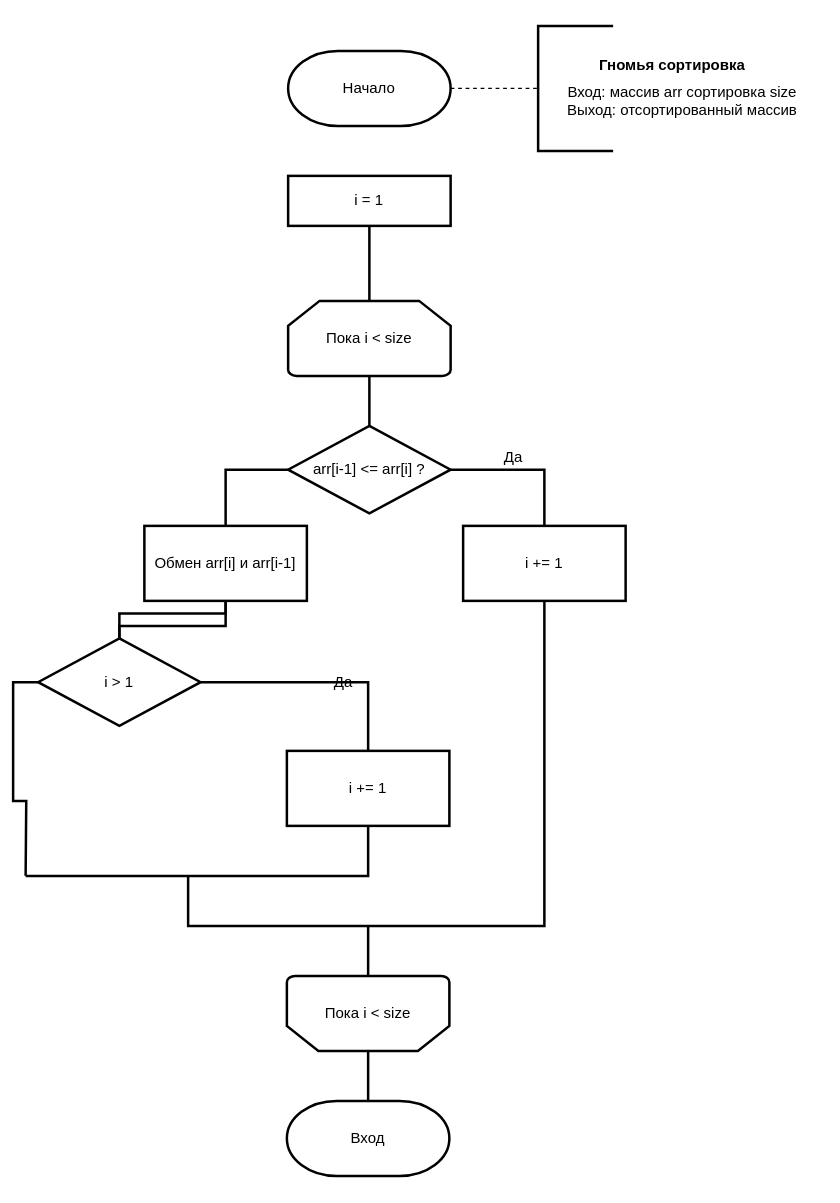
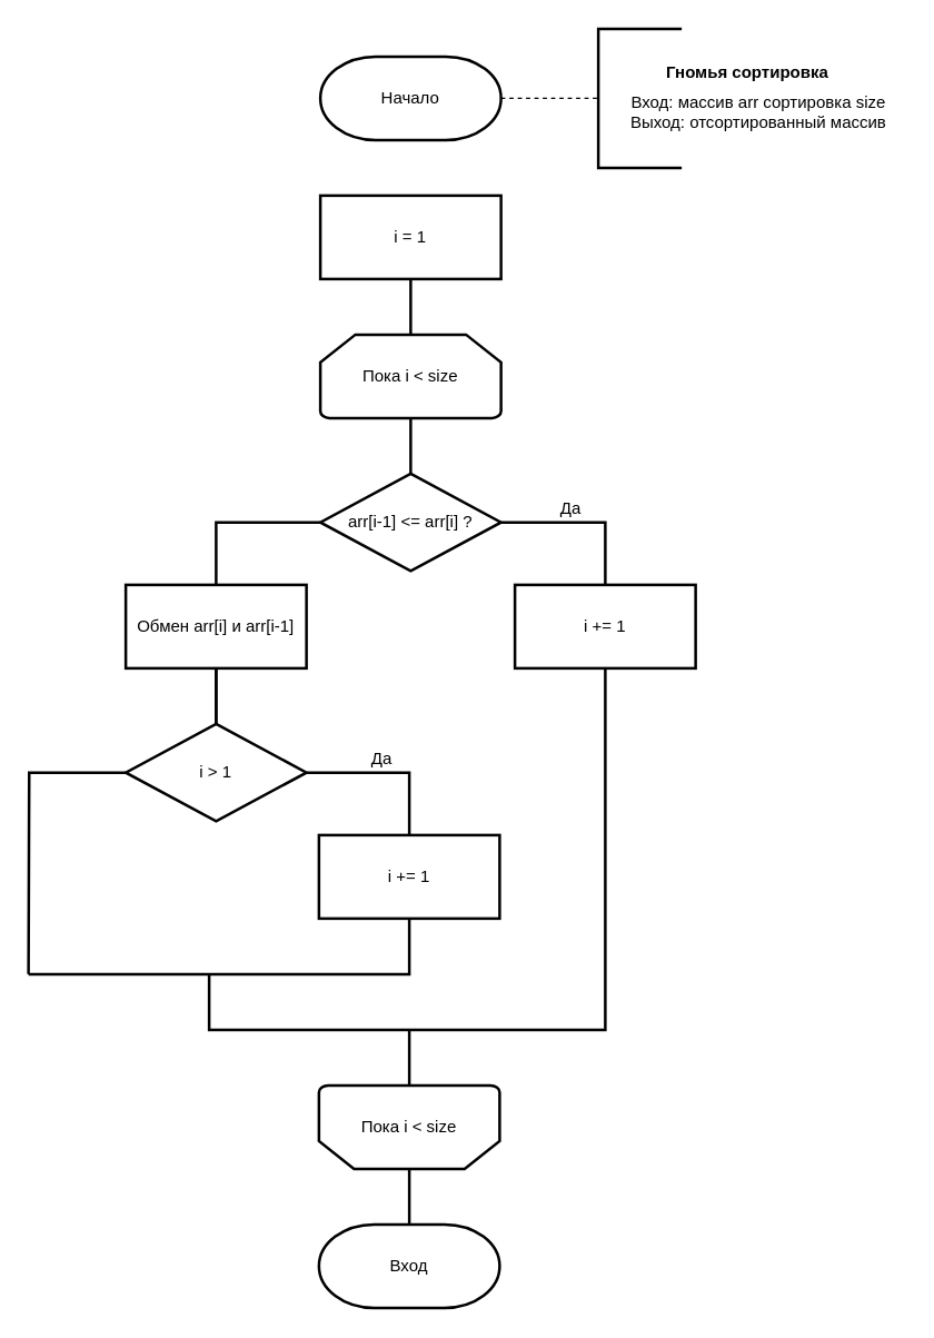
  <mxCell id="0" />
  <mxCell id="1" parent="0" />
  <mxCell id="2" style="edgeStyle=orthogonalEdgeStyle;rounded=0;orthogonalLoop=1;jettySize=auto;html=1;exitX=1;exitY=0.5;exitDx=0;exitDy=0;exitPerimeter=0;entryX=0;entryY=0.5;entryDx=0;entryDy=0;entryPerimeter=0;strokeWidth=1;startArrow=none;startFill=0;endArrow=none;endFill=0;dashed=1;" parent="1" source="3" target="25" edge="1"><mxGeometry relative="1" as="geometry" /></mxCell>
  <mxCell id="3" value="Начало" style="strokeWidth=2;html=1;shape=mxgraph.flowchart.terminator;whiteSpace=wrap;" parent="1" vertex="1"><mxGeometry x="230" y="40" width="130" height="60" as="geometry" /></mxCell>
  <mxCell id="4" style="edgeStyle=orthogonalEdgeStyle;rounded=0;orthogonalLoop=1;jettySize=auto;html=1;exitX=0.5;exitY=1;exitDx=0;exitDy=0;entryX=0.5;entryY=0;entryDx=0;entryDy=0;entryPerimeter=0;strokeWidth=2;endArrow=none;endFill=0;" parent="1" source="5" target="7" edge="1"><mxGeometry relative="1" as="geometry" /></mxCell>
- <mxCell id="5" value="i = 1" style="rounded=0;whiteSpace=wrap;html=1;strokeWidth=2;" parent="1" vertex="1"><mxGeometry x="230" y="140" width="130" height="40" as="geometry" /></mxCell>
+ <mxCell id="5" value="i = 1" style="rounded=0;whiteSpace=wrap;html=1;strokeWidth=2;" parent="1" vertex="1"><mxGeometry x="230" y="140" width="130" height="60" as="geometry" /></mxCell>
  <mxCell id="6" style="edgeStyle=orthogonalEdgeStyle;rounded=0;orthogonalLoop=1;jettySize=auto;html=1;exitX=0.5;exitY=1;exitDx=0;exitDy=0;exitPerimeter=0;entryX=0.5;entryY=0;entryDx=0;entryDy=0;entryPerimeter=0;strokeWidth=2;endArrow=none;endFill=0;" parent="1" source="7" target="10" edge="1"><mxGeometry relative="1" as="geometry" /></mxCell>
  <mxCell id="7" value="Пока i &amp;lt; size" style="strokeWidth=2;html=1;shape=mxgraph.flowchart.loop_limit;whiteSpace=wrap;" parent="1" vertex="1"><mxGeometry x="230" y="240" width="130" height="60" as="geometry" /></mxCell>
  <mxCell id="8" style="edgeStyle=orthogonalEdgeStyle;rounded=0;orthogonalLoop=1;jettySize=auto;html=1;exitX=0;exitY=0.5;exitDx=0;exitDy=0;exitPerimeter=0;entryX=0.5;entryY=0;entryDx=0;entryDy=0;strokeWidth=2;endArrow=none;endFill=0;" parent="1" source="10" target="14" edge="1"><mxGeometry relative="1" as="geometry" /></mxCell>
  <mxCell id="9" style="edgeStyle=orthogonalEdgeStyle;rounded=0;orthogonalLoop=1;jettySize=auto;html=1;exitX=1;exitY=0.5;exitDx=0;exitDy=0;exitPerimeter=0;entryX=0.5;entryY=0;entryDx=0;entryDy=0;strokeWidth=2;endArrow=none;endFill=0;" parent="1" source="10" target="12" edge="1"><mxGeometry relative="1" as="geometry" /></mxCell>
  <mxCell id="10" value="arr[i-1] &amp;lt;= arr[i] ?" style="strokeWidth=2;html=1;shape=mxgraph.flowchart.decision;whiteSpace=wrap;" parent="1" vertex="1"><mxGeometry x="230" y="340" width="130" height="70" as="geometry" /></mxCell>
  <mxCell id="11" style="edgeStyle=orthogonalEdgeStyle;rounded=0;orthogonalLoop=1;jettySize=auto;html=1;exitX=0.5;exitY=1;exitDx=0;exitDy=0;strokeWidth=2;endArrow=none;endFill=0;" parent="1" source="12" edge="1"><mxGeometry relative="1" as="geometry"><mxPoint x="150" y="700" as="targetPoint" /><Array as="points"><mxPoint x="435" y="740" /><mxPoint x="150" y="740" /></Array></mxGeometry></mxCell>
  <mxCell id="12" value="i += 1" style="rounded=0;whiteSpace=wrap;html=1;strokeWidth=2;" parent="1" vertex="1"><mxGeometry x="370" y="420" width="130" height="60" as="geometry" /></mxCell>
  <mxCell id="13" style="edgeStyle=orthogonalEdgeStyle;rounded=0;orthogonalLoop=1;jettySize=auto;html=1;exitX=0.5;exitY=1;exitDx=0;exitDy=0;entryX=0.5;entryY=0;entryDx=0;entryDy=0;entryPerimeter=0;strokeWidth=2;endArrow=none;endFill=0;" parent="1" source="14" target="18" edge="1"><mxGeometry relative="1" as="geometry" /></mxCell>
- <mxCell id="14" value="Обмен arr[i] и arr[i-1]" style="rounded=0;whiteSpace=wrap;html=1;strokeWidth=2;" parent="1" vertex="1"><mxGeometry x="115" y="420" width="130" height="60" as="geometry" /></mxCell>
+ <mxCell id="14" value="Обмен arr[i] и arr[i-1]" style="rounded=0;whiteSpace=wrap;html=1;strokeWidth=2;" parent="1" vertex="1"><mxGeometry x="90" y="420" width="130" height="60" as="geometry" /></mxCell>
  <mxCell id="15" style="edgeStyle=orthogonalEdgeStyle;rounded=0;orthogonalLoop=1;jettySize=auto;html=1;exitX=1;exitY=0.5;exitDx=0;exitDy=0;exitPerimeter=0;entryX=0.5;entryY=0;entryDx=0;entryDy=0;strokeWidth=2;endArrow=none;endFill=0;" parent="1" source="18" target="20" edge="1"><mxGeometry relative="1" as="geometry" /></mxCell>
  <mxCell id="16" style="edgeStyle=orthogonalEdgeStyle;rounded=0;orthogonalLoop=1;jettySize=auto;html=1;exitX=0;exitY=0.5;exitDx=0;exitDy=0;exitPerimeter=0;strokeWidth=2;endArrow=none;endFill=0;" parent="1" source="18" edge="1"><mxGeometry relative="1" as="geometry"><mxPoint x="20" y="700" as="targetPoint" /></mxGeometry></mxCell>
  <mxCell id="17" value="" style="edgeStyle=orthogonalEdgeStyle;rounded=0;orthogonalLoop=1;jettySize=auto;html=1;strokeWidth=2;startArrow=none;startFill=0;endArrow=none;endFill=0;" parent="1" source="18" target="14" edge="1"><mxGeometry relative="1" as="geometry" /></mxCell>
- <mxCell id="18" value="i &amp;gt; 1" style="strokeWidth=2;html=1;shape=mxgraph.flowchart.decision;whiteSpace=wrap;" parent="1" vertex="1"><mxGeometry x="30" y="510" width="130" height="70" as="geometry" /></mxCell>
+ <mxCell id="18" value="i &amp;gt; 1" style="strokeWidth=2;html=1;shape=mxgraph.flowchart.decision;whiteSpace=wrap;" parent="1" vertex="1"><mxGeometry x="90" y="520" width="130" height="70" as="geometry" /></mxCell>
  <mxCell id="19" style="edgeStyle=orthogonalEdgeStyle;rounded=0;orthogonalLoop=1;jettySize=auto;html=1;exitX=0.5;exitY=1;exitDx=0;exitDy=0;strokeWidth=2;endArrow=none;endFill=0;" parent="1" source="20" edge="1"><mxGeometry relative="1" as="geometry"><mxPoint x="20" y="700" as="targetPoint" /><Array as="points"><mxPoint x="294" y="700" /><mxPoint x="160" y="700" /></Array></mxGeometry></mxCell>
  <mxCell id="20" value="i += 1" style="rounded=0;whiteSpace=wrap;html=1;strokeWidth=2;" parent="1" vertex="1"><mxGeometry x="229" y="600" width="130" height="60" as="geometry" /></mxCell>
  <mxCell id="21" style="edgeStyle=orthogonalEdgeStyle;rounded=0;orthogonalLoop=1;jettySize=auto;html=1;exitX=0.5;exitY=1;exitDx=0;exitDy=0;exitPerimeter=0;strokeWidth=2;endArrow=none;endFill=0;startArrow=none;startFill=0;" parent="1" source="22" edge="1"><mxGeometry relative="1" as="geometry"><mxPoint x="294" y="740" as="targetPoint" /></mxGeometry></mxCell>
  <mxCell id="22" value="Пока i &amp;lt; size" style="strokeWidth=2;html=1;shape=mxgraph.flowchart.loop_limit;whiteSpace=wrap;direction=west;" parent="1" vertex="1"><mxGeometry x="229" y="780" width="130" height="60" as="geometry" /></mxCell>
  <mxCell id="23" style="edgeStyle=orthogonalEdgeStyle;rounded=0;orthogonalLoop=1;jettySize=auto;html=1;exitX=0.5;exitY=0;exitDx=0;exitDy=0;exitPerimeter=0;entryX=0.5;entryY=0;entryDx=0;entryDy=0;entryPerimeter=0;strokeWidth=2;endArrow=none;endFill=0;" parent="1" source="24" target="22" edge="1"><mxGeometry relative="1" as="geometry" /></mxCell>
  <mxCell id="24" value="Вход" style="strokeWidth=2;html=1;shape=mxgraph.flowchart.terminator;whiteSpace=wrap;" parent="1" vertex="1"><mxGeometry x="229" y="880" width="130" height="60" as="geometry" /></mxCell>
  <mxCell id="25" value="" style="strokeWidth=2;html=1;shape=mxgraph.flowchart.annotation_1;align=left;pointerEvents=1;" parent="1" vertex="1"><mxGeometry x="430" y="20" width="60" height="100" as="geometry" /></mxCell>
  <mxCell id="26" value="&lt;span&gt;Да&lt;/span&gt;" style="text;html=1;align=center;verticalAlign=middle;resizable=0;points=[];autosize=1;strokeColor=none;fillColor=none;fontStyle=0" parent="1" vertex="1"><mxGeometry x="390" y="350" width="40" height="30" as="geometry" /></mxCell>
  <mxCell id="27" value="&lt;span&gt;Да&lt;/span&gt;" style="text;html=1;align=center;verticalAlign=middle;resizable=0;points=[];autosize=1;strokeColor=none;fillColor=none;fontStyle=0" parent="1" vertex="1"><mxGeometry x="254" y="530" width="40" height="30" as="geometry" /></mxCell>
  <mxCell id="28" value="&lt;b&gt;Гномья сортировка&lt;/b&gt;" style="text;html=1;align=center;verticalAlign=middle;resizable=0;points=[];autosize=1;strokeColor=none;fillColor=none;" parent="1" vertex="1"><mxGeometry x="467" y="37" width="140" height="30" as="geometry" /></mxCell>
  <mxCell id="29" value="&lt;span&gt;Вход: массив arr сортировка size&lt;br&gt;Выход: отсортированный массив&lt;/span&gt;" style="text;html=1;align=center;verticalAlign=middle;resizable=0;points=[];autosize=1;strokeColor=none;fillColor=none;fontStyle=0" parent="1" vertex="1"><mxGeometry x="440" y="60" width="210" height="40" as="geometry" /></mxCell>
